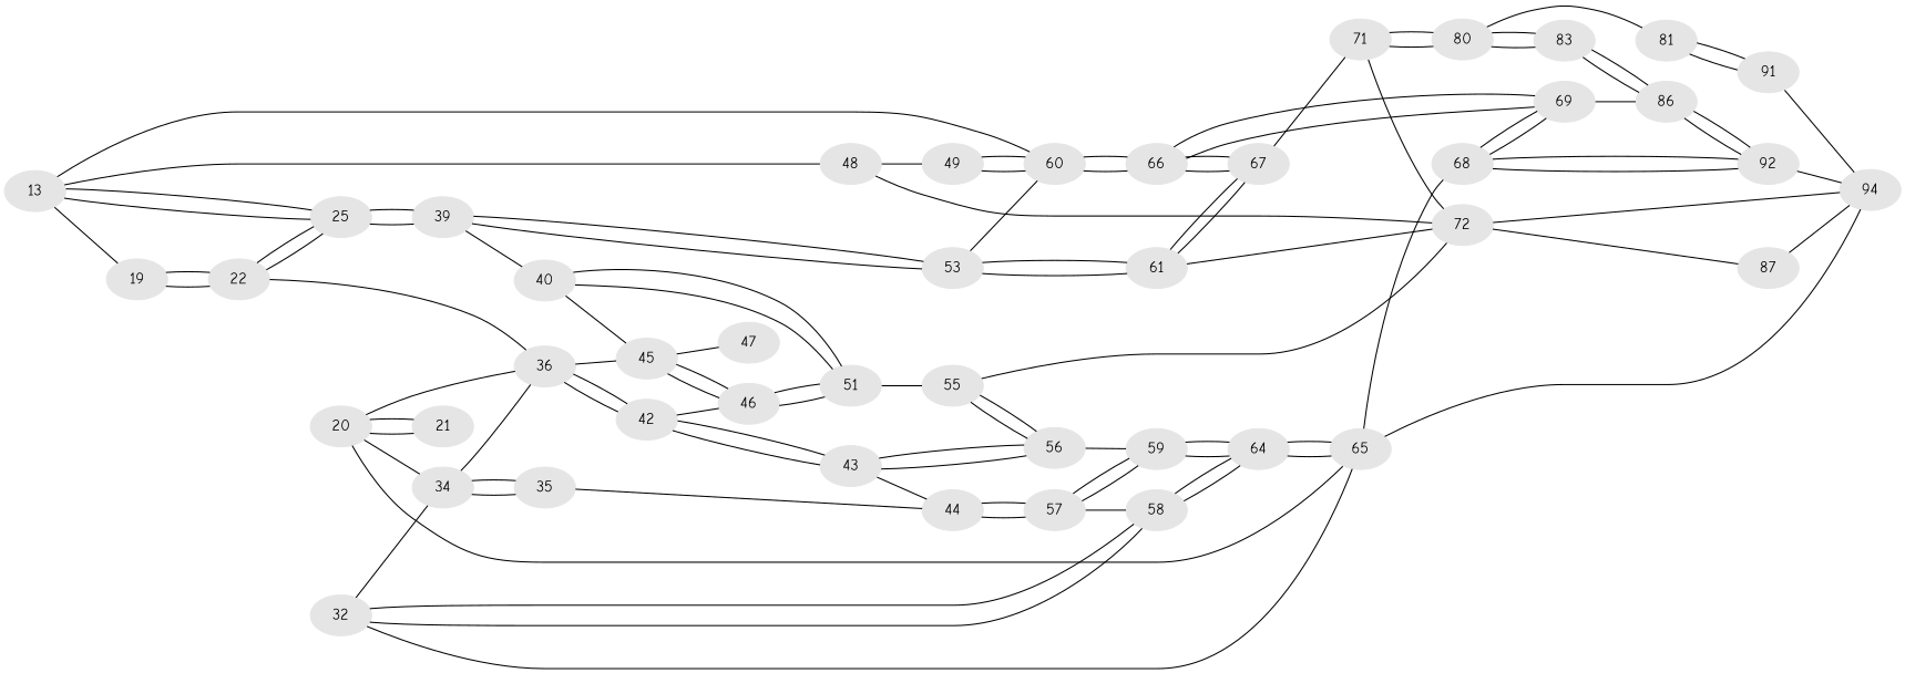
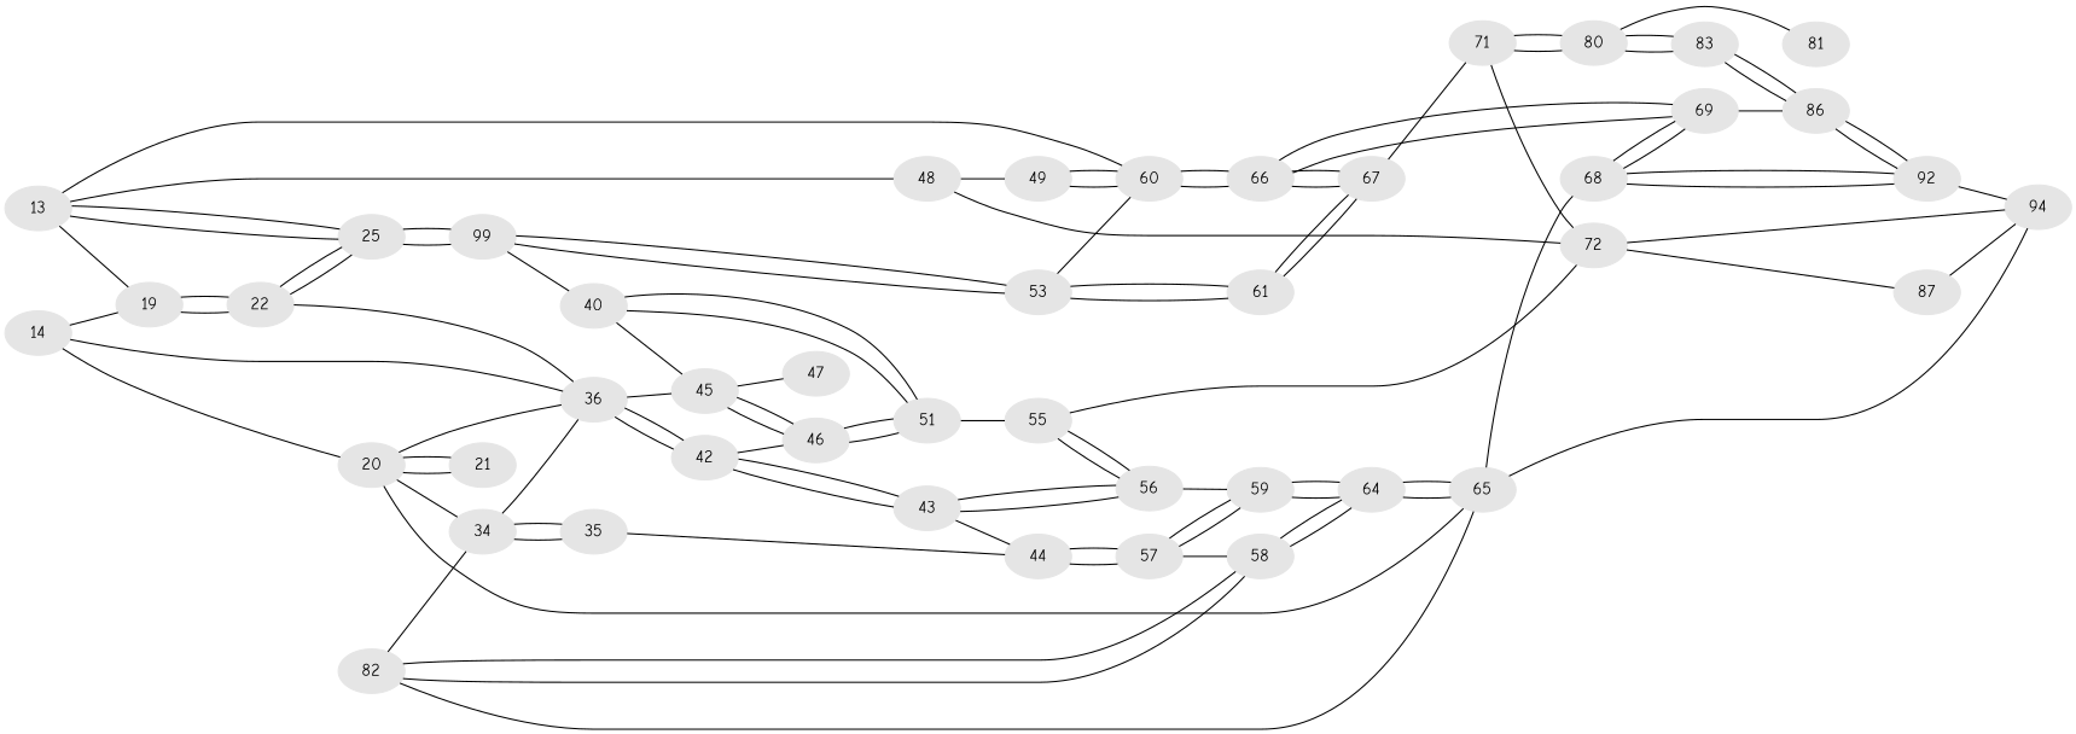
  graph {
    fontname="Comic Neue"
    rankdir=LR
    node [color=gray90 fontname="Comic Neue" style=filled]
    edge [fontname="Comic Neue"]
    13 [super="+9+12"]
    19 [super="+10"]
    25
    48 [super="+11"]
    60 [super="+52+50"]
    22
-   39
+   39 [label=99]
    49
    72 [super="+62+63"]
    66
+   14 [super="+7"]
    20 [super="+6+18"]
    36 [super="+31+24+23"]
    21
    34 [super="+33"]
    65 [super="+4"]
    42
    45 [super="+38+41"]
    35
    68 [super="+3"]
    94 [super="+85+93+89+88"]
    40
    53
-   32
+   32 [label=82]
    58
    64
    44
    57
    43
    46
    47
    51
    61
    55 [super="+54"]
    56
    59
    69
    92
    67
    87 [super="+76+75"]
    71 [super="+70"]
    86 [super="+78+79"]
    80
    81
    83
-   91 [super="+90+82"]
    13 -- 19
    13 -- 25
    13 -- 25
    13 -- 48 [weight=2]
    13 -- 60
    19 -- 22
    19 -- 22
    25 -- 39
    25 -- 39
    48 -- 49
    48 -- 72 [weight=2]
    60 -- 66
    60 -- 66
    22 -- 25
    22 -- 25
    22 -- 36
    39 -- 40
    39 -- 53
    39 -- 53
    49 -- 60 [weight=2]
    49 -- 60
    72 -- 94
    72 -- 87
    66 -- 69
    66 -- 69
    66 -- 67
    66 -- 67
+   14 -- 19 [weight=2]
+   14 -- 20
+   14 -- 36
    20 -- 36
    20 -- 21 [weight=3]
    20 -- 21
    20 -- 34
    20 -- 65
    36 -- 42
    36 -- 42
    36 -- 45 [weight=3]
    34 -- 36 [weight=2]
    34 -- 35 [weight=2]
    34 -- 35
    65 -- 68 [weight=2]
    65 -- 94
    42 -- 43
    42 -- 43
    42 -- 46
    45 -- 46
    45 -- 46
    45 -- 47 [weight=3]
    35 -- 44
    68 -- 69
    68 -- 69
    68 -- 92
    68 -- 92
    40 -- 45
    40 -- 51
    40 -- 51
    53 -- 60
    53 -- 61
    53 -- 61
    32 -- 34
    32 -- 65
    32 -- 58
    32 -- 58
    58 -- 64
    58 -- 64
    64 -- 65
    64 -- 65
    44 -- 57
    44 -- 57
    57 -- 58
    57 -- 59
    57 -- 59
    43 -- 44
    43 -- 56
    43 -- 56
    46 -- 51
    46 -- 51
    51 -- 55
-   61 -- 72
    61 -- 67
    61 -- 67
    55 -- 72
    55 -- 56
    55 -- 56
    56 -- 59
    59 -- 64
    59 -- 64
    69 -- 86
    92 -- 94
    67 -- 71
    87 -- 94 [weight=2]
    71 -- 72
    71 -- 80
    71 -- 80
    86 -- 92
    86 -- 92
    80 -- 81
    80 -- 83
    80 -- 83
-   81 -- 91 [weight=2]
-   81 -- 91
    83 -- 86 [weight=2]
    83 -- 86
-   91 -- 94 [weight=3]
  }
